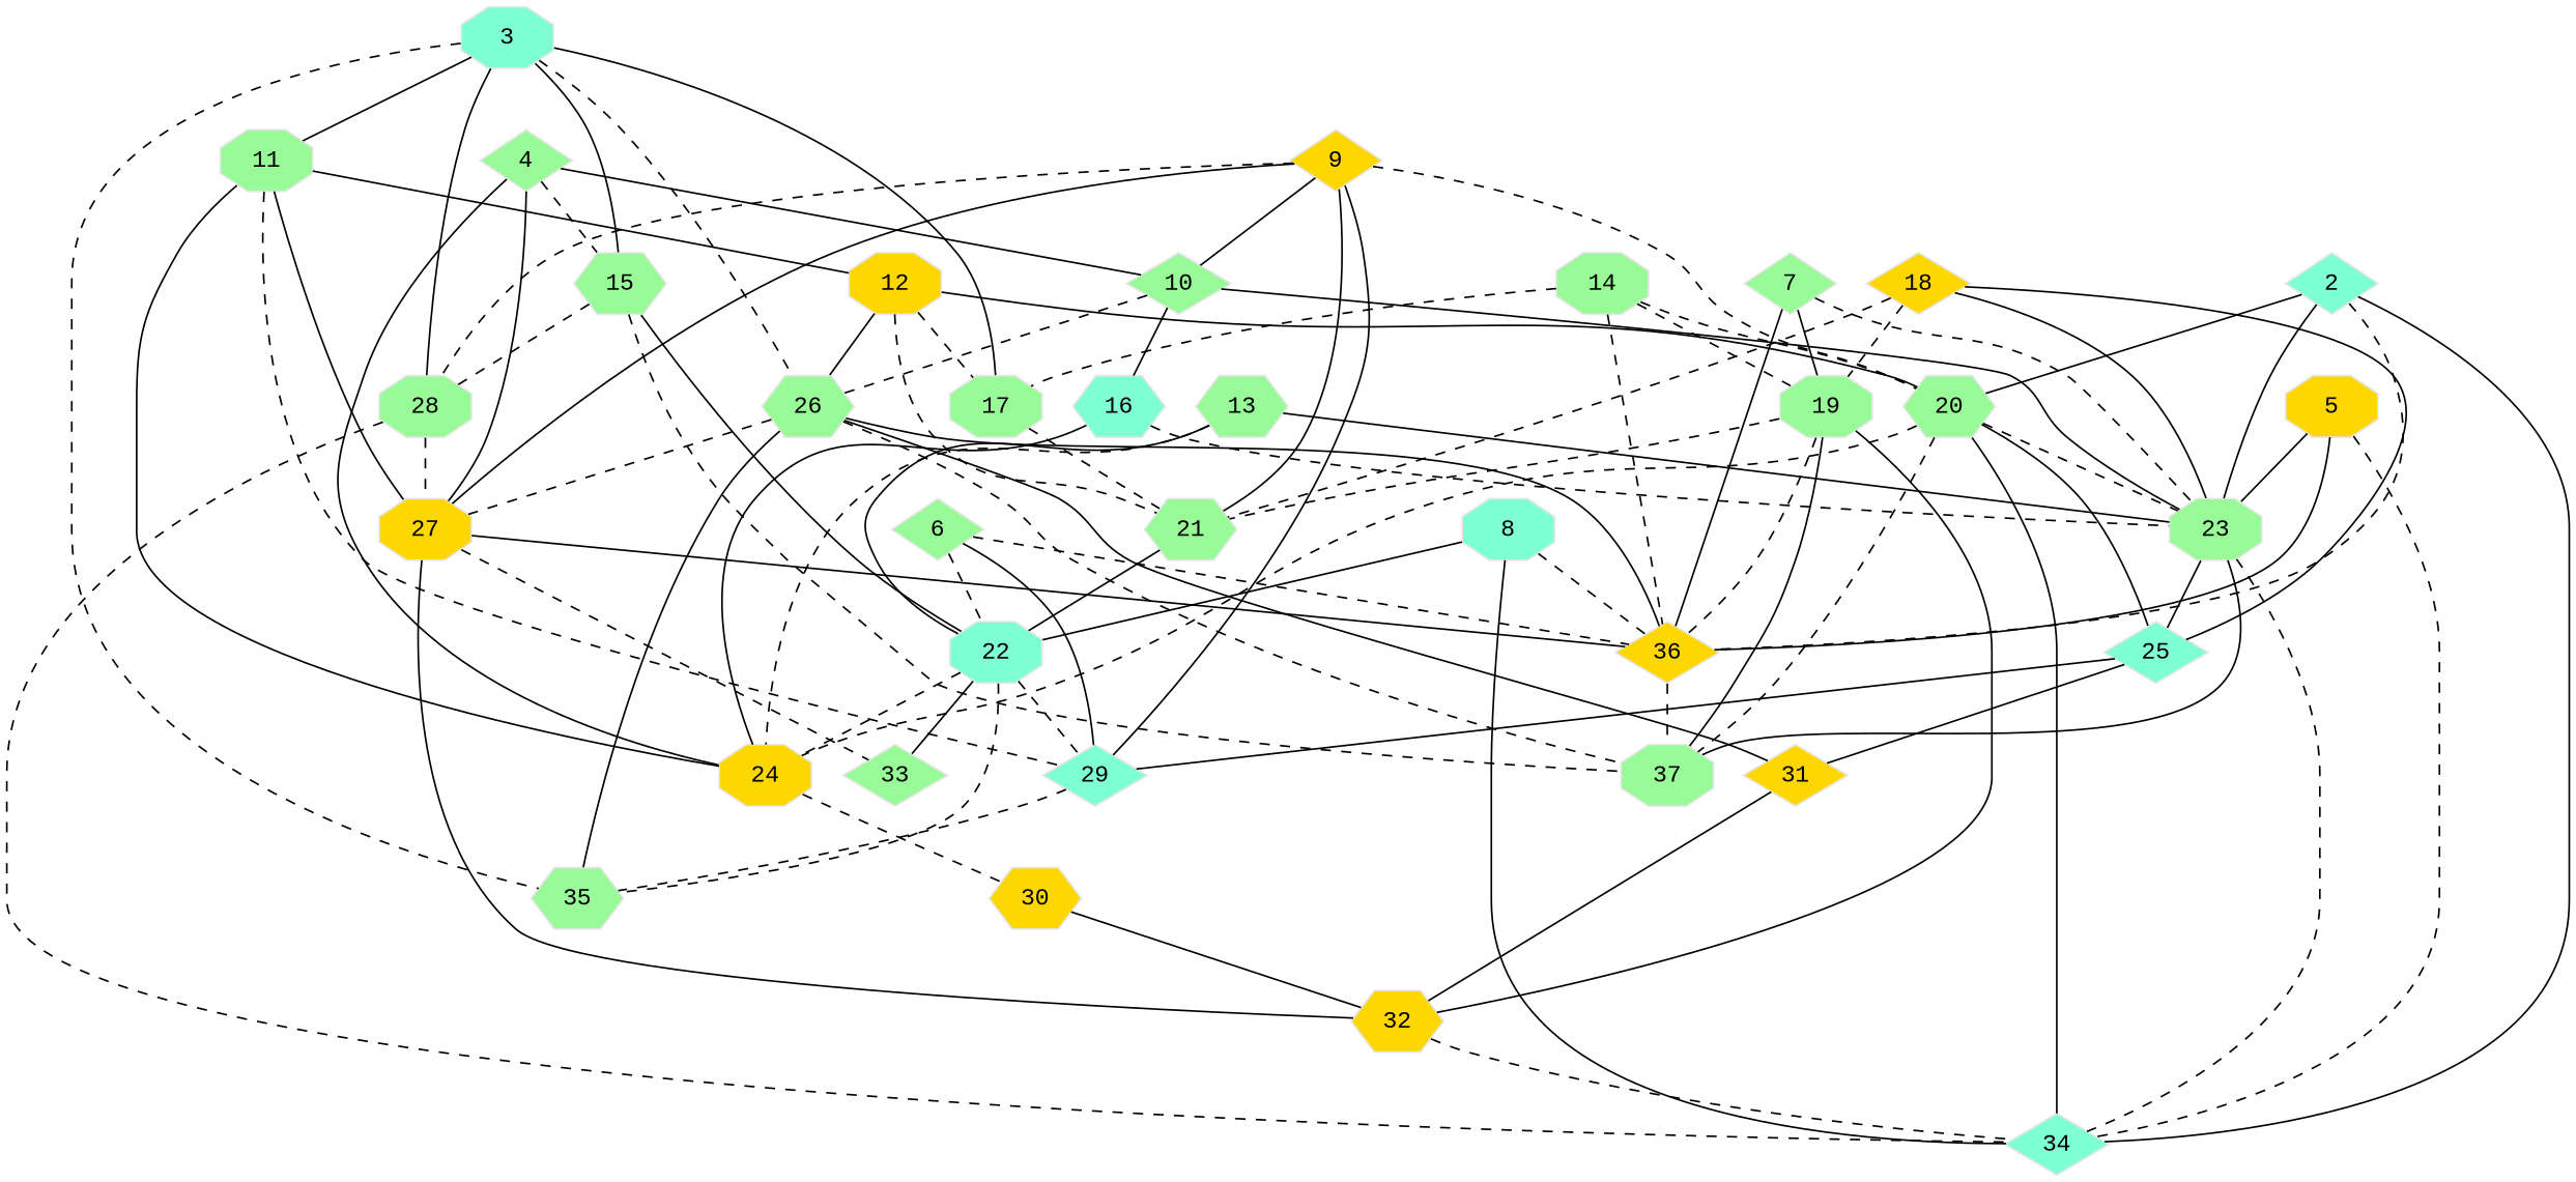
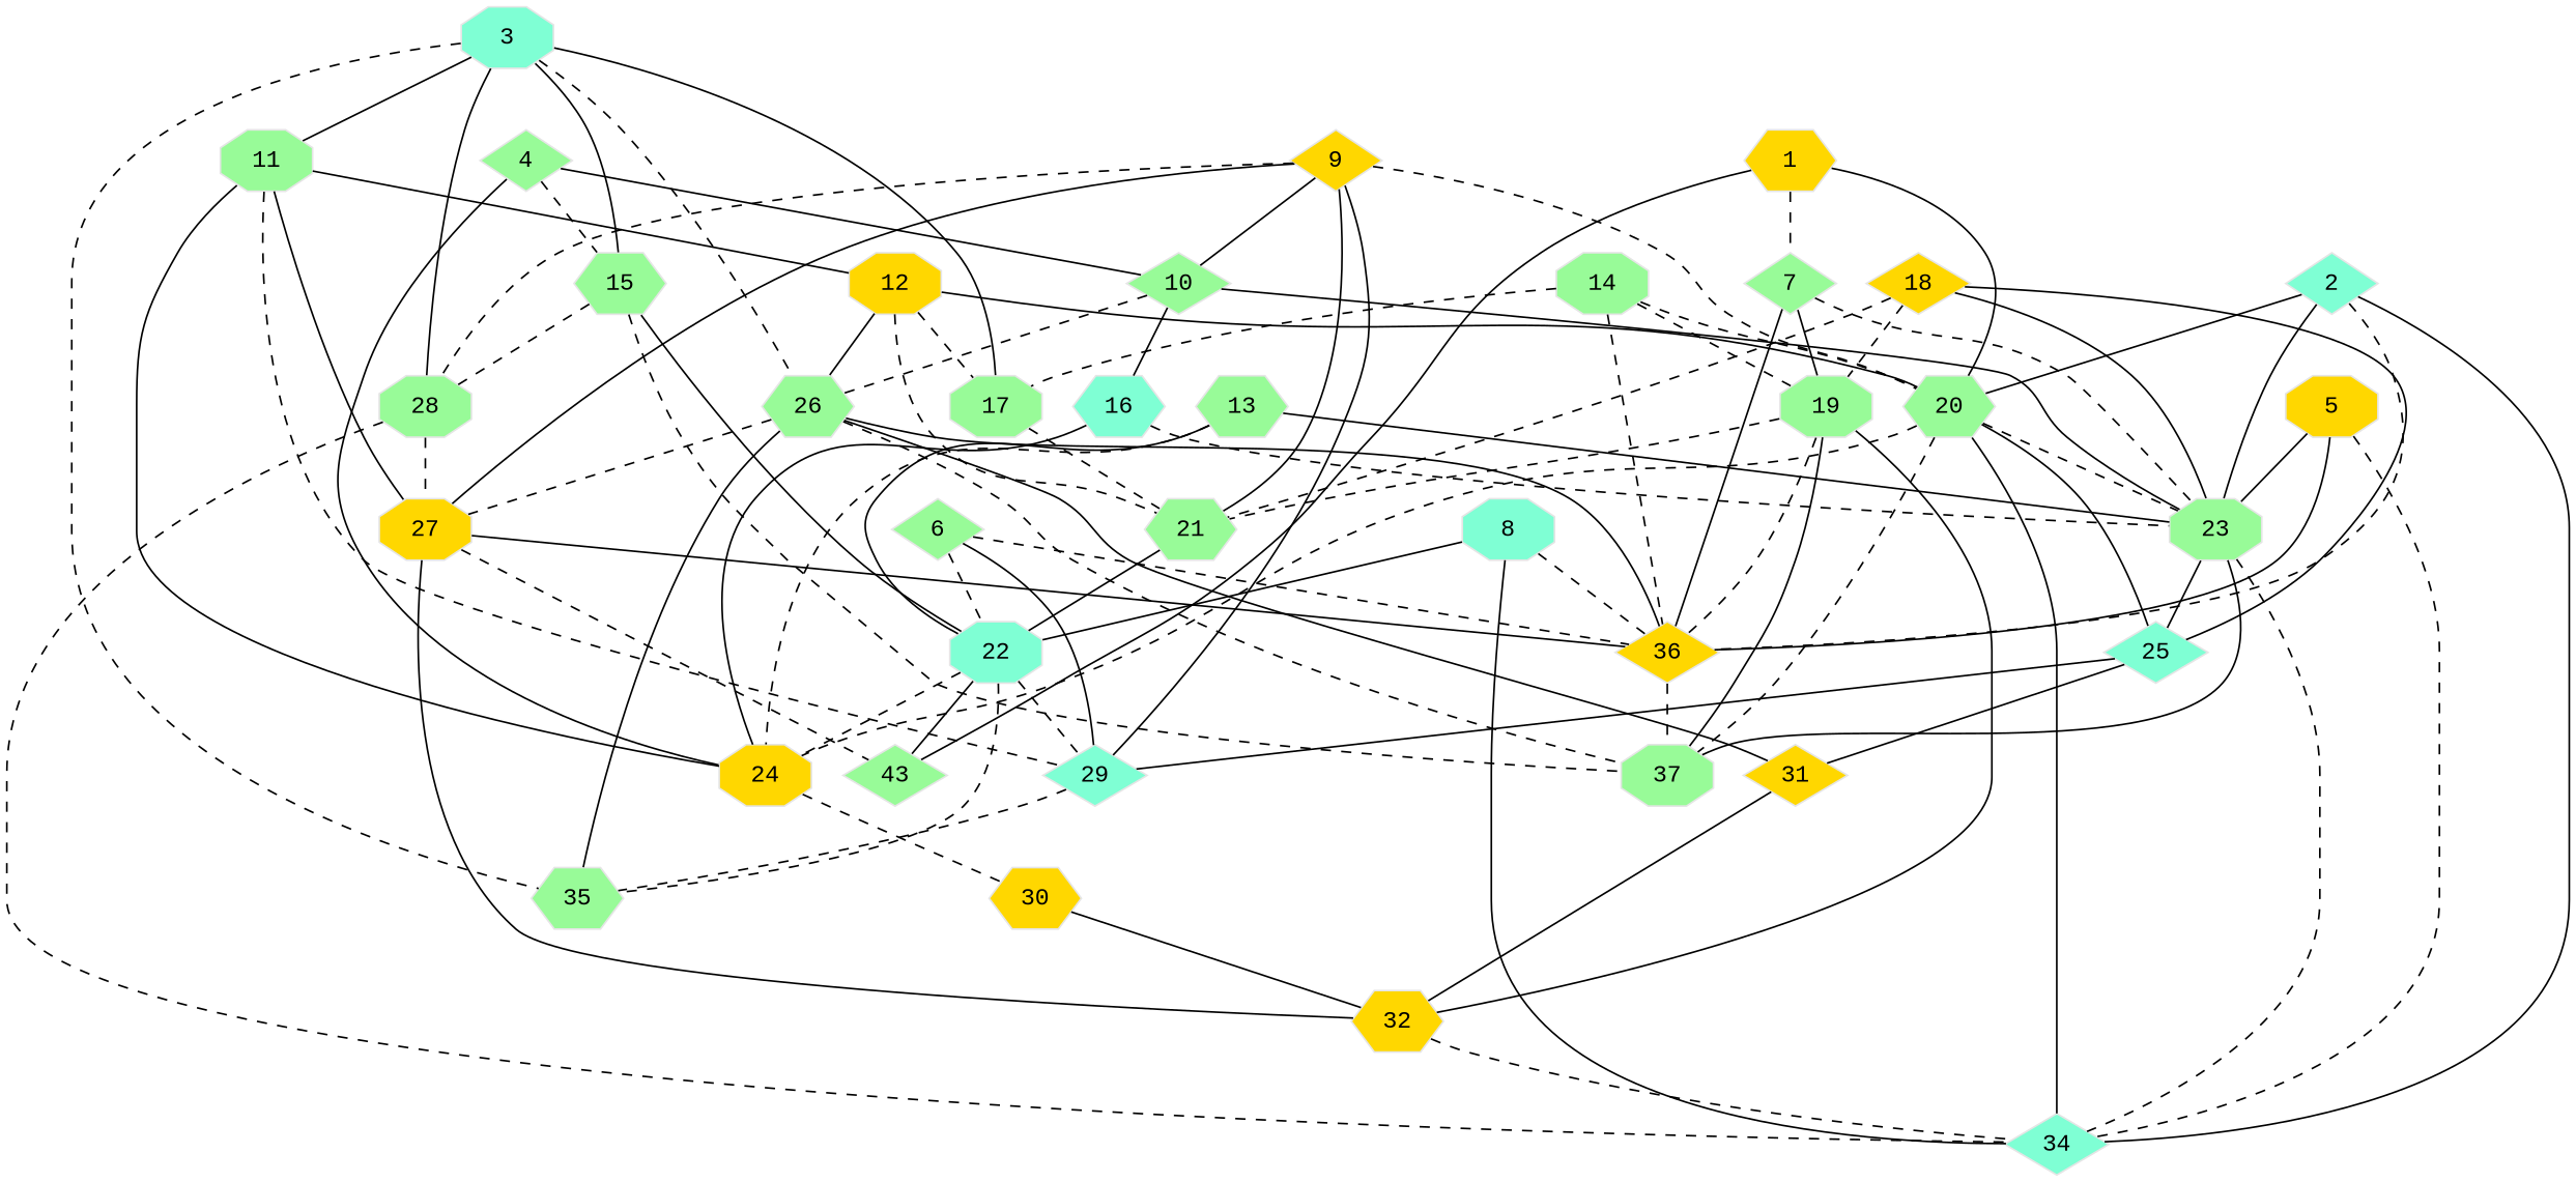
  graph {
    fontname="Liberation Mono"
    node [color=gray90 fillcolor=palegreen fontname="Liberation Mono" shape=octagon style=filled]
    edge [fontname="Liberation Mono" style=solid weight=1.0]
+   1 [fillcolor=gold shape=hexagon]
    7 [shape=diamond]
    20 [shape=hexagon]
-   33 [shape=diamond]
+   33 [shape=diamond label=43]
    23
    36 [fillcolor=gold shape=diamond]
    19
    34 [fillcolor=aquamarine shape=diamond]
    24 [fillcolor=gold]
    37
    25 [fillcolor=aquamarine shape=diamond]
    2 [fillcolor=aquamarine shape=diamond]
    3 [fillcolor=aquamarine]
    11
    15 [shape=hexagon]
    17
    26 [shape=hexagon]
    28
    35 [shape=hexagon]
    27 [fillcolor=gold]
    29 [fillcolor=aquamarine shape=diamond]
    12 [fillcolor=gold]
    22 [fillcolor=aquamarine]
    21 [shape=hexagon]
    31 [fillcolor=gold shape=diamond]
    4 [shape=diamond]
    10 [shape=diamond]
    16 [fillcolor=aquamarine shape=hexagon]
    30 [fillcolor=gold shape=hexagon]
    32 [fillcolor=gold shape=hexagon]
    5 [fillcolor=gold]
    6 [shape=diamond]
    8 [fillcolor=aquamarine]
    9 [fillcolor=gold shape=diamond]
    13 [shape=hexagon]
    14
    18 [fillcolor=gold shape=diamond]
+   1 -- 7 [style=dashed]
+   1 -- 20
+   1 -- 33
    7 -- 23 [style=dashed]
    7 -- 36
    7 -- 19
    20 -- 23 [style=dashed]
    20 -- 34
    20 -- 24 [style=dashed]
    20 -- 37 [style=dashed]
    20 -- 25
    23 -- 34 [style=dashed]
    23 -- 37
    23 -- 25
    36 -- 37 [style=dashed]
    19 -- 36 [style=dashed]
    19 -- 37
    19 -- 21 [style=dashed]
    19 -- 32
    24 -- 30 [style=dashed]
    25 -- 29
    25 -- 31
    2 -- 20
    2 -- 23
    2 -- 36 [style=dashed]
    2 -- 34
    3 -- 11
    3 -- 15
    3 -- 17
    3 -- 26 [style=dashed]
    3 -- 28
    3 -- 35 [style=dashed]
    11 -- 24
    11 -- 27
    11 -- 29 [style=dashed]
    11 -- 12
    15 -- 37 [style=dashed]
    15 -- 28 [style=dashed]
    15 -- 22
    17 -- 21 [style=dashed]
    26 -- 36
    26 -- 37 [style=dashed]
    26 -- 35 [weight=3.0]
    26 -- 27 [style=dashed]
    26 -- 31
    28 -- 34 [style=dashed]
    28 -- 27 [style=dashed]
    27 -- 33 [style=dashed]
    27 -- 36
    27 -- 32
    29 -- 35 [style=dashed]
    12 -- 20
    12 -- 17 [style=dashed]
    12 -- 26 [weight=2.0]
    12 -- 21 [style=dashed]
    22 -- 33 [weight=2.0]
    22 -- 24 [style=dashed]
    22 -- 35 [style=dashed]
    22 -- 29 [style=dashed]
    21 -- 22
    31 -- 32
    4 -- 24
    4 -- 15 [style=dashed]
-   4 -- 27
    4 -- 10
    10 -- 23 [weight=2.0]
    10 -- 26 [style=dashed]
    10 -- 16
    16 -- 23 [style=dashed]
    16 -- 24
    30 -- 32
    32 -- 34 [style=dashed]
    5 -- 23
    5 -- 36
    5 -- 34 [style=dashed]
    6 -- 36 [style=dashed]
    6 -- 29
    6 -- 22 [style=dashed]
    8 -- 36 [style=dashed]
    8 -- 34
    8 -- 22
    9 -- 20 [style=dashed weight=2.0]
    9 -- 28 [style=dashed]
    9 -- 27
    9 -- 29
    9 -- 21
    9 -- 10
    13 -- 23
    13 -- 24 [style=dashed]
    13 -- 22
    14 -- 20 [style=dashed]
    14 -- 36 [style=dashed]
    14 -- 19 [style=dashed]
    14 -- 17 [style=dashed]
    18 -- 23
    18 -- 19 [style=dashed]
    18 -- 25
    18 -- 21 [style=dashed]
  }
